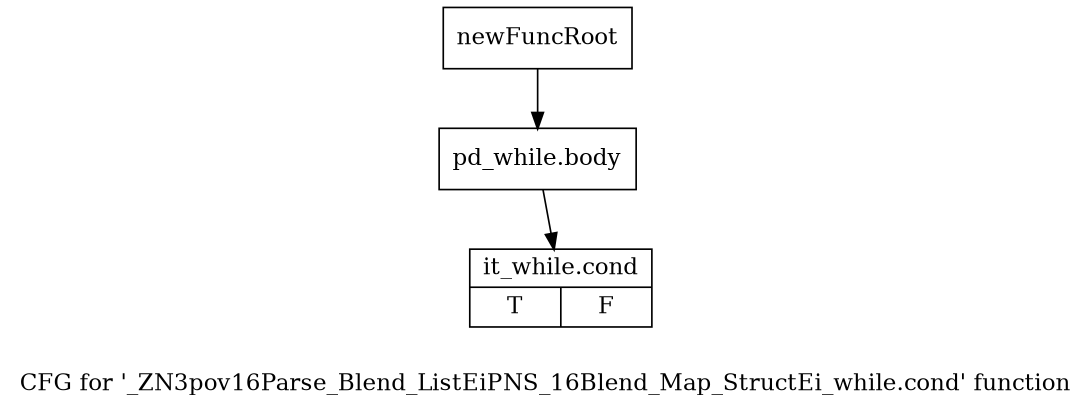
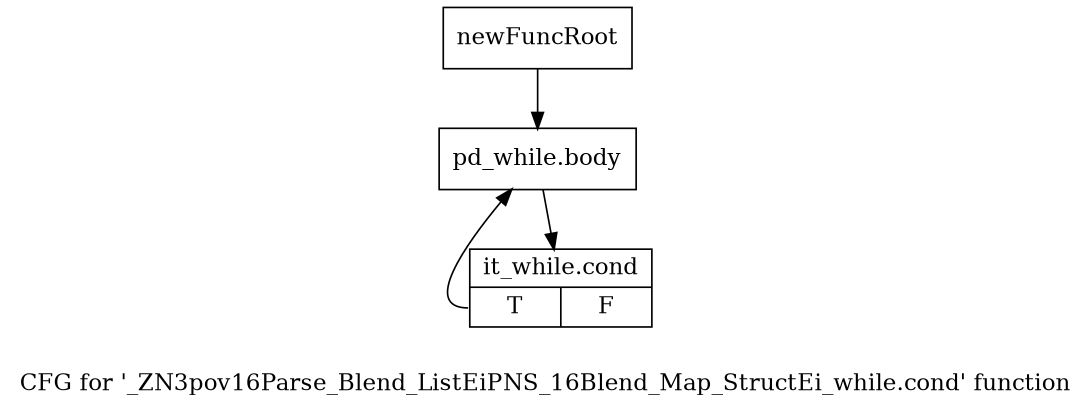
  digraph {
    label="CFG for '_ZN3pov16Parse_Blend_ListEiPNS_16Blend_Map_StructEi_while.cond' function"
    node [shape=record]
    n1 [label="{newFuncRoot}"]
    n2 [label="{pd_while.body}"]
    n3 [label="{it_while.cond|{<s0>T|<s1>F}}"]
    n1 -> n2
    n2 -> n3
+   n3 -> n2 [tailport=s0]
  }
